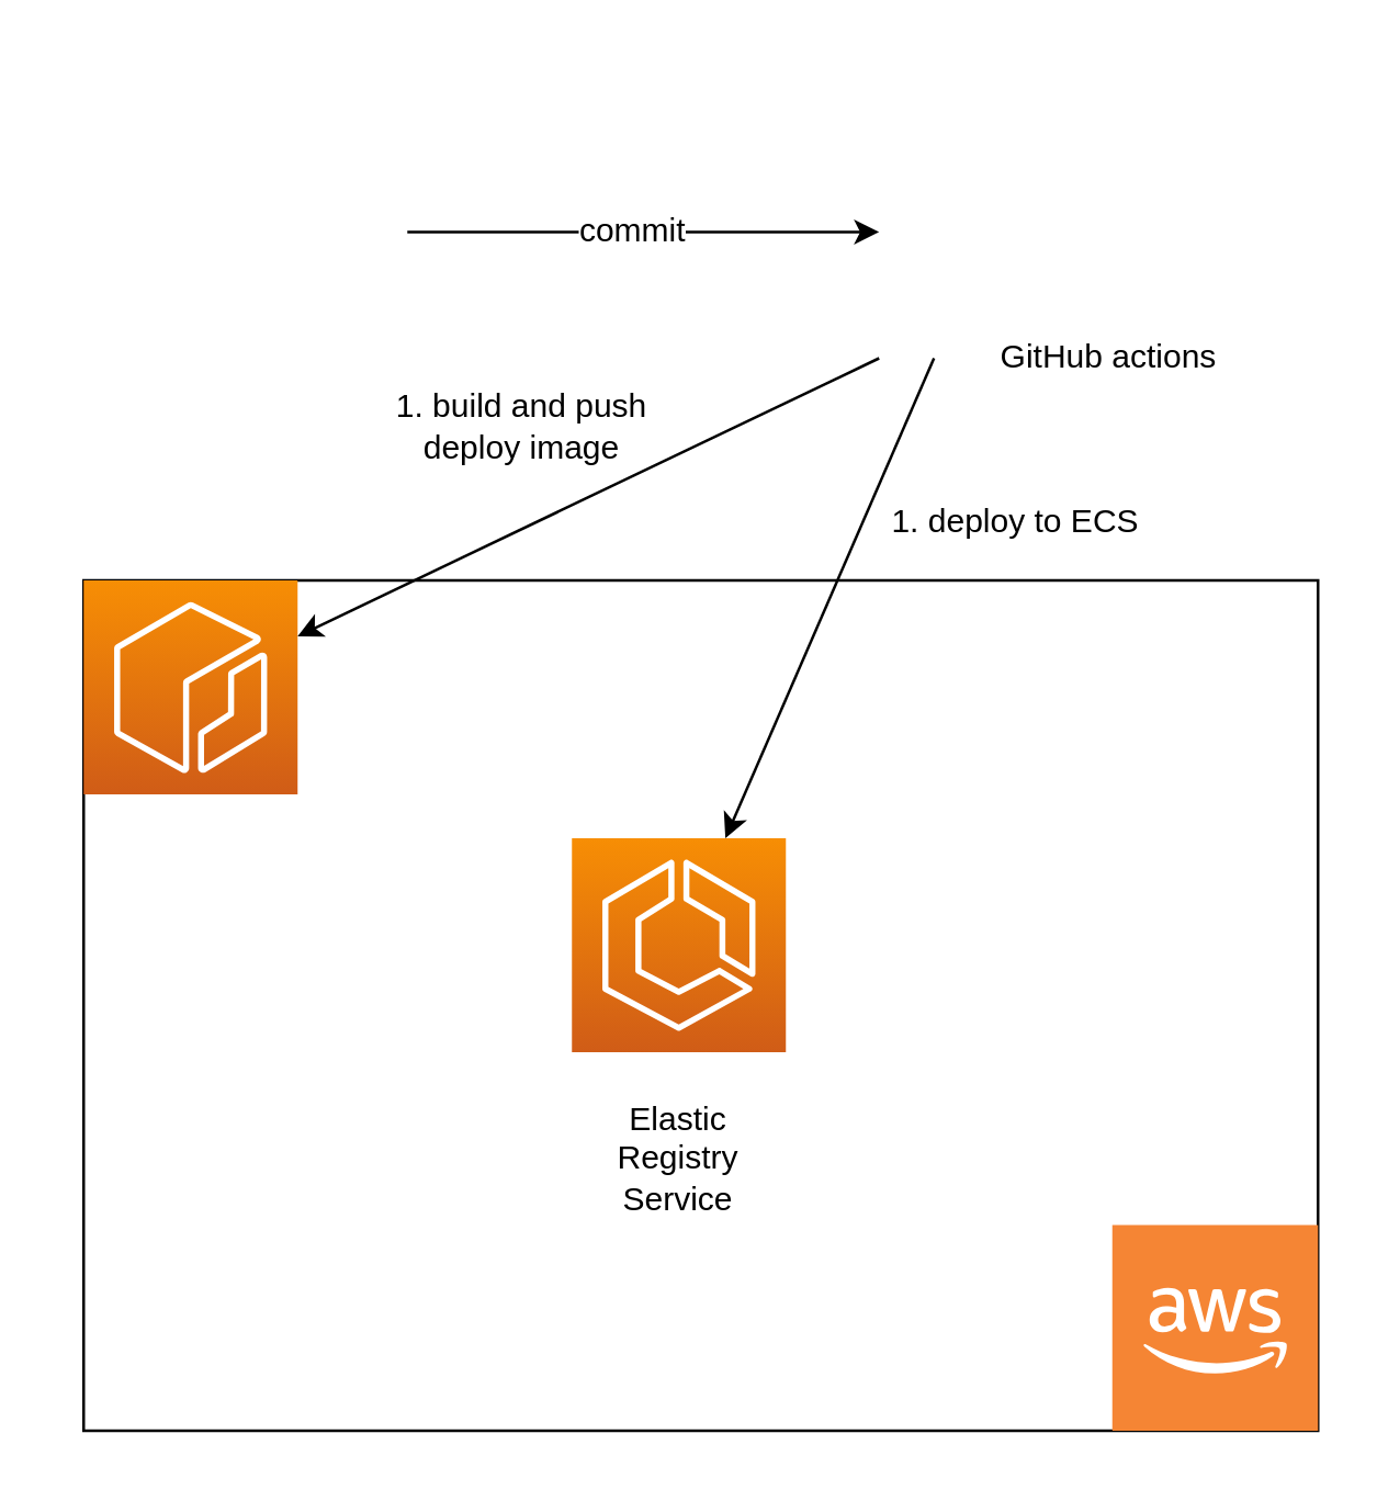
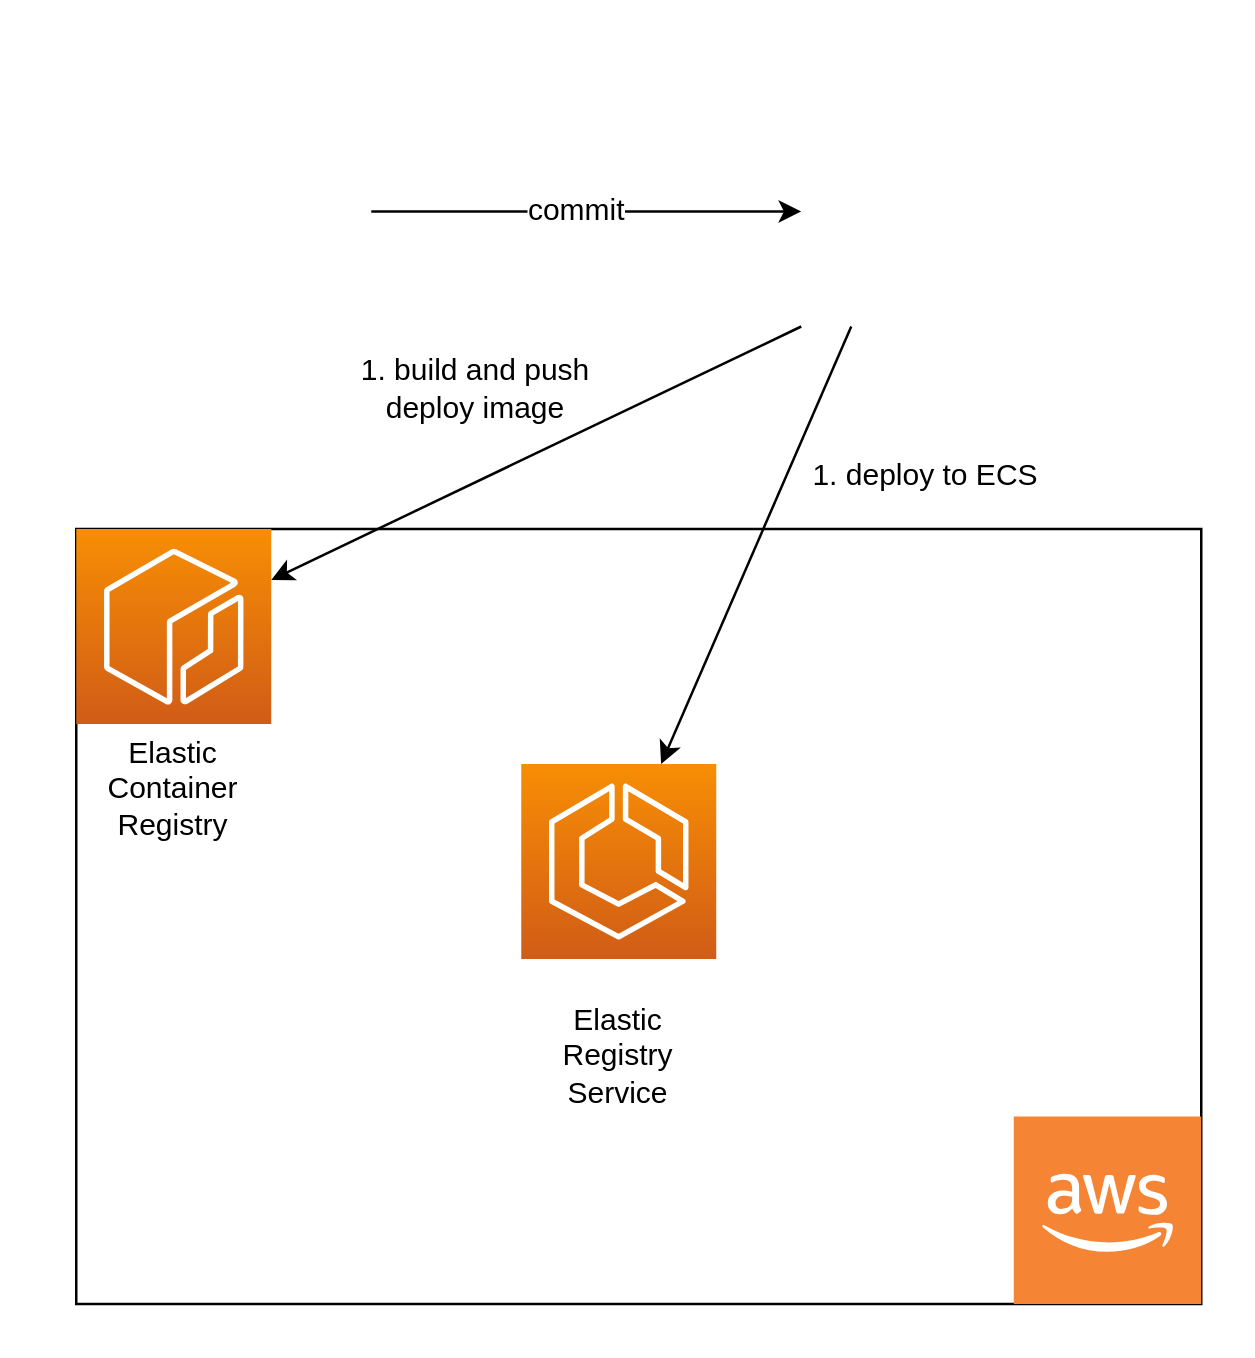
  <mxCell id="0" />
  <mxCell id="1" parent="0" />
  <mxCell id="2" value="" style="rounded=0;whiteSpace=wrap;html=1;fillColor=none;" vertex="1" parent="1"><mxGeometry x="30" y="211" width="450" height="310" as="geometry" /></mxCell>
  <mxCell id="3" value="" style="shape=image;html=1;verticalAlign=top;verticalLabelPosition=bottom;labelBackgroundColor=#ffffff;imageAspect=0;aspect=fixed;image=https://cdn0.iconfinder.com/data/icons/octicons/1024/mark-github-128.png" vertex="1" parent="1"><mxGeometry x="20" y="20" width="128" height="128" as="geometry" /></mxCell>
  <mxCell id="4" value="" style="outlineConnect=0;dashed=0;verticalLabelPosition=bottom;verticalAlign=top;align=center;html=1;shape=mxgraph.aws3.cloud_2;fillColor=#F58534;gradientColor=none;" vertex="1" parent="1"><mxGeometry x="405" y="446" width="75" height="75" as="geometry" /></mxCell>
  <mxCell id="5" value="" style="endArrow=classic;html=1;exitX=1;exitY=0.5;exitDx=0;exitDy=0;entryX=0;entryY=0.5;entryDx=0;entryDy=0;" edge="1" parent="1" source="3" target="7"><mxGeometry width="50" height="50" relative="1" as="geometry"><mxPoint x="250" y="70" as="sourcePoint" /><mxPoint x="310" y="84" as="targetPoint" /></mxGeometry></mxCell>
  <mxCell id="6" value="commit" style="text;html=1;align=center;verticalAlign=middle;resizable=0;points=[];labelBackgroundColor=#ffffff;" vertex="1" connectable="0" parent="5"><mxGeometry x="-0.06" y="1" relative="1" as="geometry"><mxPoint as="offset" /></mxGeometry></mxCell>
  <mxCell id="7" value="" style="shape=image;html=1;verticalAlign=top;verticalLabelPosition=bottom;labelBackgroundColor=#ffffff;imageAspect=0;aspect=fixed;image=https://cdn2.iconfinder.com/data/icons/social-flags-free/64/github_social_media_logo_brand_company_flag-128.png;fillColor=none;" vertex="1" parent="1"><mxGeometry x="320" y="20" width="128" height="128" as="geometry" /></mxCell>
  <mxCell id="8" value="" style="outlineConnect=0;fontColor=#232F3E;gradientColor=#F78E04;gradientDirection=north;fillColor=#D05C17;strokeColor=#ffffff;dashed=0;verticalLabelPosition=bottom;verticalAlign=top;align=center;html=1;fontSize=12;fontStyle=0;aspect=fixed;shape=mxgraph.aws4.resourceIcon;resIcon=mxgraph.aws4.ecr;" vertex="1" parent="1"><mxGeometry x="30" y="211" width="78" height="78" as="geometry" /></mxCell>
  <mxCell id="9" value="" style="outlineConnect=0;fontColor=#232F3E;gradientColor=#F78E04;gradientDirection=north;fillColor=#D05C17;strokeColor=#ffffff;dashed=0;verticalLabelPosition=bottom;verticalAlign=top;align=center;html=1;fontSize=12;fontStyle=0;aspect=fixed;shape=mxgraph.aws4.resourceIcon;resIcon=mxgraph.aws4.ecs;" vertex="1" parent="1"><mxGeometry x="208" y="305" width="78" height="78" as="geometry" /></mxCell>
+ <mxCell id="10" value="Elastic Container Registry" style="text;html=1;strokeColor=none;fillColor=none;align=center;verticalAlign=middle;whiteSpace=wrap;rounded=0;" vertex="1" parent="1"><mxGeometry x="30" y="289" width="78" height="52" as="geometry" /></mxCell>
  <mxCell id="11" value="Elastic Registry Service" style="text;html=1;strokeColor=none;fillColor=none;align=center;verticalAlign=middle;whiteSpace=wrap;rounded=0;" vertex="1" parent="1"><mxGeometry x="212" y="390" width="70" height="64" as="geometry" /></mxCell>
- <mxCell id="12" value="GitHub actions" style="text;html=1;strokeColor=none;fillColor=none;align=center;verticalAlign=middle;whiteSpace=wrap;rounded=0;" vertex="1" parent="1"><mxGeometry x="360" y="120" width="88" height="20" as="geometry" /></mxCell>
  <mxCell id="13" value="" style="endArrow=classic;html=1;" edge="1" parent="1" target="8"><mxGeometry width="50" height="50" relative="1" as="geometry"><mxPoint x="320" y="130" as="sourcePoint" /><mxPoint x="331" y="330" as="targetPoint" /></mxGeometry></mxCell>
  <mxCell id="14" value="" style="endArrow=classic;html=1;" edge="1" parent="1" target="9"><mxGeometry width="50" height="50" relative="1" as="geometry"><mxPoint x="340" y="130" as="sourcePoint" /><mxPoint x="310" y="250" as="targetPoint" /></mxGeometry></mxCell>
  <mxCell id="15" value="1. build and push deploy image" style="text;html=1;strokeColor=none;fillColor=none;align=center;verticalAlign=middle;whiteSpace=wrap;rounded=0;" vertex="1" parent="1"><mxGeometry x="130" y="140" width="120" height="30" as="geometry" /></mxCell>
  <mxCell id="16" value="1. deploy to ECS" style="text;html=1;strokeColor=none;fillColor=none;align=center;verticalAlign=middle;whiteSpace=wrap;rounded=0;" vertex="1" parent="1"><mxGeometry x="300" y="170" width="140" height="40" as="geometry" /></mxCell>
